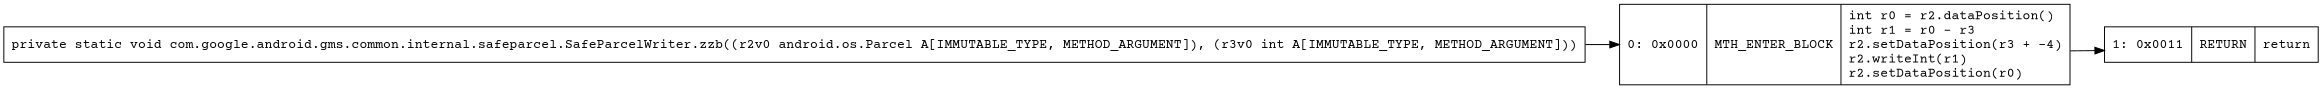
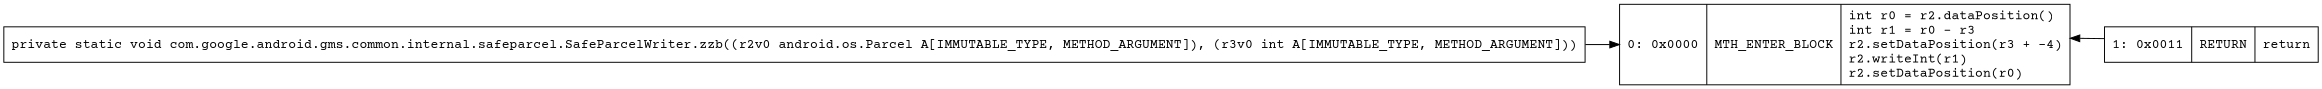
  digraph {
    rankdir=LR
    fontname="Courier Prime"
    node [shape=record fontname="Courier Prime"]
    edge [fontname="Courier Prime"]
    n1 [label="{0\:\ 0x0000|MTH_ENTER_BLOCK\l|int r0 = r2.dataPosition()\lint r1 = r0 \- r3\lr2.setDataPosition(r3 + \-4)\lr2.writeInt(r1)\lr2.setDataPosition(r0)\l}"]
    n2 [label="{1\:\ 0x0011|RETURN\l|return\l}"]
    n3 [label="{private static void com.google.android.gms.common.internal.safeparcel.SafeParcelWriter.zzb((r2v0 android.os.Parcel A[IMMUTABLE_TYPE, METHOD_ARGUMENT]), (r3v0 int A[IMMUTABLE_TYPE, METHOD_ARGUMENT])) }"]
-   n1 -> n2
+   n2 -> n1
    n3 -> n1
  }
